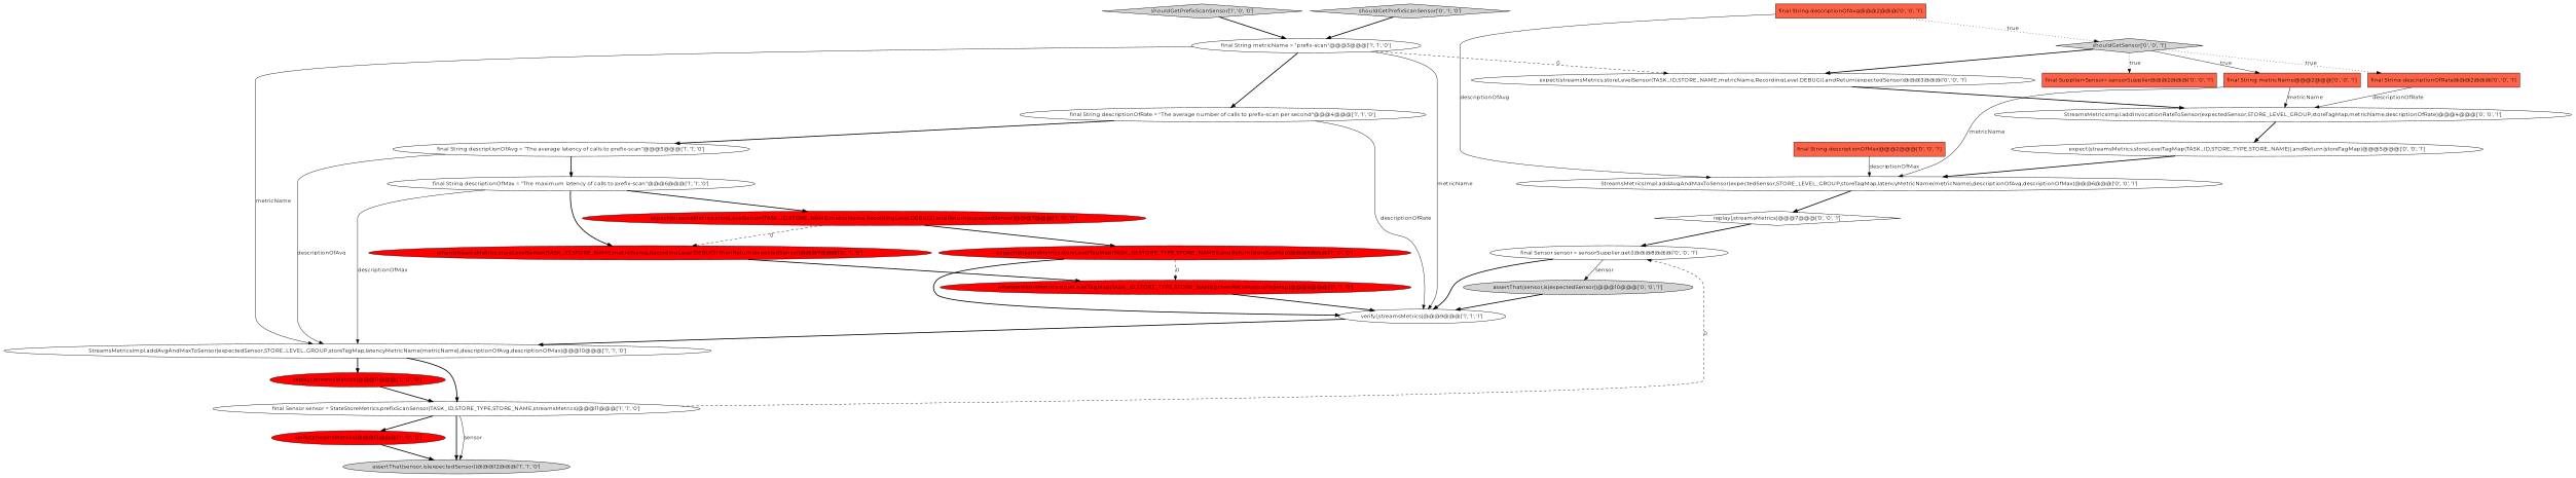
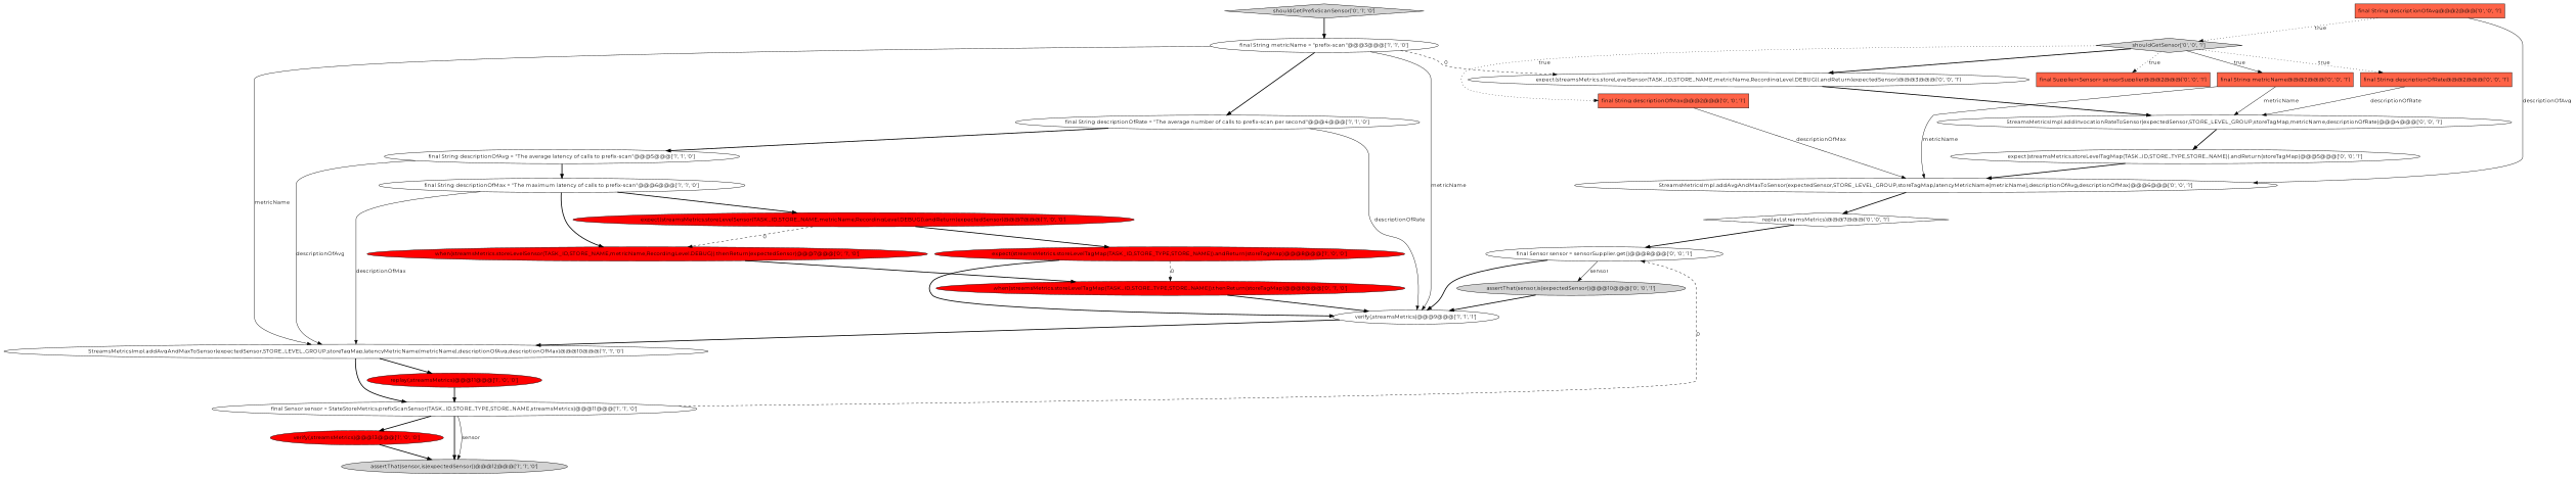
  digraph {
    fontname=Montserrat
    node [fillcolor=white fontname=Montserrat shape=ellipse style=filled]
    edge [fontname=Montserrat style=bold]
    n1 [fillcolor=lightgray label="shouldGetSensor['0', '0', '1']" shape=diamond]
    n2 [label="expect(streamsMetrics.storeLevelSensor(TASK_ID,STORE_NAME,metricName,RecordingLevel.DEBUG)).andReturn(expectedSensor)@@@3@@@['0', '0', '1']"]
    n3 [fillcolor=tomato label="final String descriptionOfRate@@@2@@@['0', '0', '1']" shape=box]
    n4 [fillcolor=tomato label="final String metricName@@@2@@@['0', '0', '1']" shape=box]
    n5 [fillcolor=tomato label="final String descriptionOfMax@@@2@@@['0', '0', '1']" shape=box]
    n6 [fillcolor=tomato label="final Supplier<Sensor> sensorSupplier@@@2@@@['0', '0', '1']" shape=box]
    n7 [label="StreamsMetricsImpl.addInvocationRateToSensor(expectedSensor,STORE_LEVEL_GROUP,storeTagMap,metricName,descriptionOfRate)@@@4@@@['0', '0', '1']"]
    n8 [label="StreamsMetricsImpl.addAvgAndMaxToSensor(expectedSensor,STORE_LEVEL_GROUP,storeTagMap,latencyMetricName(metricName),descriptionOfAvg,descriptionOfMax)@@@6@@@['0', '0', '1']"]
    n9 [fillcolor=tomato label="final String descriptionOfAvg@@@2@@@['0', '0', '1']" shape=box]
    n10 [label="expect(streamsMetrics.storeLevelTagMap(TASK_ID,STORE_TYPE,STORE_NAME)).andReturn(storeTagMap)@@@5@@@['0', '0', '1']"]
    n11 [fillcolor=red label="verify(,streamsMetrics)@@@13@@@['1', '0', '0']"]
    n12 [fillcolor=lightgray label="assertThat(sensor,is(expectedSensor))@@@12@@@['1', '1', '0']"]
    n13 [label="StreamsMetricsImpl.addAvgAndMaxToSensor(expectedSensor,STORE_LEVEL_GROUP,storeTagMap,latencyMetricName(metricName),descriptionOfAvg,descriptionOfMax)@@@10@@@['1', '1', '0']"]
    n14 [label="final Sensor sensor = StateStoreMetrics.prefixScanSensor(TASK_ID,STORE_TYPE,STORE_NAME,streamsMetrics)@@@11@@@['1', '1', '0']"]
    n15 [fillcolor=red label="replay(,streamsMetrics)@@@11@@@['1', '0', '0']"]
    n16 [label="final Sensor sensor = sensorSupplier.get()@@@8@@@['0', '0', '1']"]
    n17 [label="replay(,streamsMetrics)@@@7@@@['0', '0', '1']" shape=diamond]
    n18 [fillcolor=lightgray label="assertThat(sensor,is(expectedSensor))@@@10@@@['0', '0', '1']"]
    n19 [label="verify(,streamsMetrics)@@@9@@@['1', '1', '1']"]
    n20 [label="final String metricName = \"prefix-scan\"@@@3@@@['1', '1', '0']"]
    n21 [label="final String descriptionOfRate = \"The average number of calls to prefix-scan per second\"@@@4@@@['1', '1', '0']"]
    n22 [label="final String descriptionOfAvg = \"The average latency of calls to prefix-scan\"@@@5@@@['1', '1', '0']"]
    n23 [fillcolor=red label="when(streamsMetrics.storeLevelTagMap(TASK_ID,STORE_TYPE,STORE_NAME)).thenReturn(storeTagMap)@@@8@@@['0', '1', '0']"]
    n24 [fillcolor=red label="expect(streamsMetrics.storeLevelSensor(TASK_ID,STORE_NAME,metricName,RecordingLevel.DEBUG)).andReturn(expectedSensor)@@@7@@@['1', '0', '0']"]
    n25 [fillcolor=red label="expect(streamsMetrics.storeLevelTagMap(TASK_ID,STORE_TYPE,STORE_NAME)).andReturn(storeTagMap)@@@8@@@['1', '0', '0']"]
    n26 [fillcolor=red label="when(streamsMetrics.storeLevelSensor(TASK_ID,STORE_NAME,metricName,RecordingLevel.DEBUG)).thenReturn(expectedSensor)@@@7@@@['0', '1', '0']"]
    n27 [label="final String descriptionOfMax = \"The maximum latency of calls to prefix-scan\"@@@6@@@['1', '1', '0']"]
    n28 [fillcolor=lightgray label="shouldGetPrefixScanSensor['0', '1', '0']" shape=diamond]
-   n29 [fillcolor=lightgray label="shouldGetPrefixScanSensor['1', '0', '0']" shape=diamond]
    n1 -> n2
    n1 -> n3 [label=true style=dotted]
    n1 -> n4 [label=true style=solid]
+   n1 -> n5 [label=true style=dotted]
    n1 -> n6 [label=true style=dotted]
    n2 -> n7
    n3 -> n7 [label=descriptionOfRate style=solid]
    n4 -> n7 [label=metricName style=solid]
    n4 -> n8 [label=metricName style=solid]
    n5 -> n8 [label=descriptionOfMax style=solid]
    n7 -> n10
    n8 -> n17
    n9 -> n1 [label=true style=dotted]
    n9 -> n8 [label=descriptionOfAvg style=solid]
    n10 -> n8
    n11 -> n12
    n13 -> n14
    n13 -> n15
    n14 -> n11
    n14 -> n12
    n14 -> n12 [label=sensor style=solid]
    n14 -> n16 [label=0 style=dashed]
    n15 -> n14
    n16 -> n18 [label=sensor style=solid]
    n16 -> n19
    n17 -> n16
    n18 -> n19
    n19 -> n13
    n20 -> n2 [label=0 style=dashed]
    n20 -> n13 [label=metricName style=solid]
    n20 -> n19 [label=metricName style=solid]
    n20 -> n21
    n21 -> n19 [label=descriptionOfRate style=solid]
    n21 -> n22
    n22 -> n13 [label=descriptionOfAvg style=solid]
    n22 -> n27
    n23 -> n19
    n24 -> n25
    n24 -> n26 [label=0 style=dashed]
    n25 -> n19
    n25 -> n23 [label=0 style=dashed]
    n26 -> n23
    n27 -> n13 [label=descriptionOfMax style=solid]
    n27 -> n24
    n27 -> n26
    n28 -> n20
-   n29 -> n20
  }
